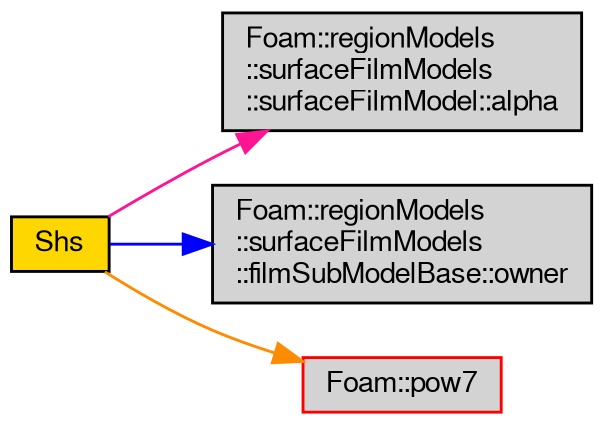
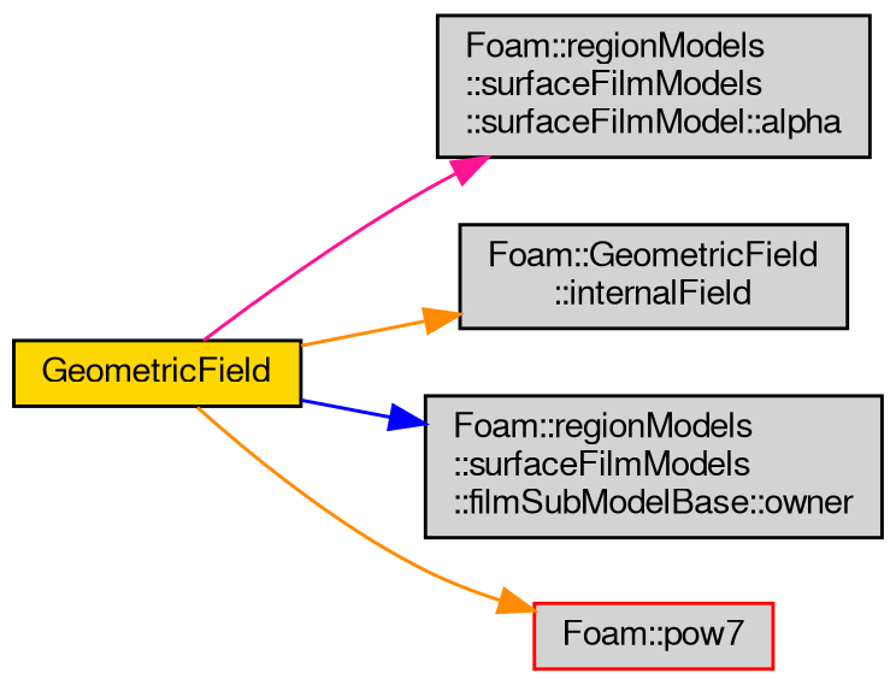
  digraph {
    rankdir=LR
    node [color=black fillcolor=lightgrey fontname=FreeSans fontsize=10 shape=record style=filled]
    edge [color=darkorange fontname=FreeSans fontsize=10 labelfontname=FreeSans labelfontsize=10 style=solid]
-   n1 [fillcolor=gold fontcolor=black height=0.2 label=Shs width=0.4]
+   n1 [fillcolor=gold fontcolor=black height=0.2 label=GeometricField width=0.4]
    n2 [height=0.2 label="Foam::regionModels\l::surfaceFilmModels\l::surfaceFilmModel::alpha" width=0.4]
+   n3 [height=0.2 label="Foam::GeometricField\l::internalField" width=0.4]
    n4 [height=0.2 label="Foam::regionModels\l::surfaceFilmModels\l::filmSubModelBase::owner" width=0.4]
    n5 [color=red height=0.2 label="Foam::pow7" width=0.4]
    n1 -> n2 [color=deeppink]
+   n1 -> n3
    n1 -> n4 [color=blue]
    n1 -> n5
  }
